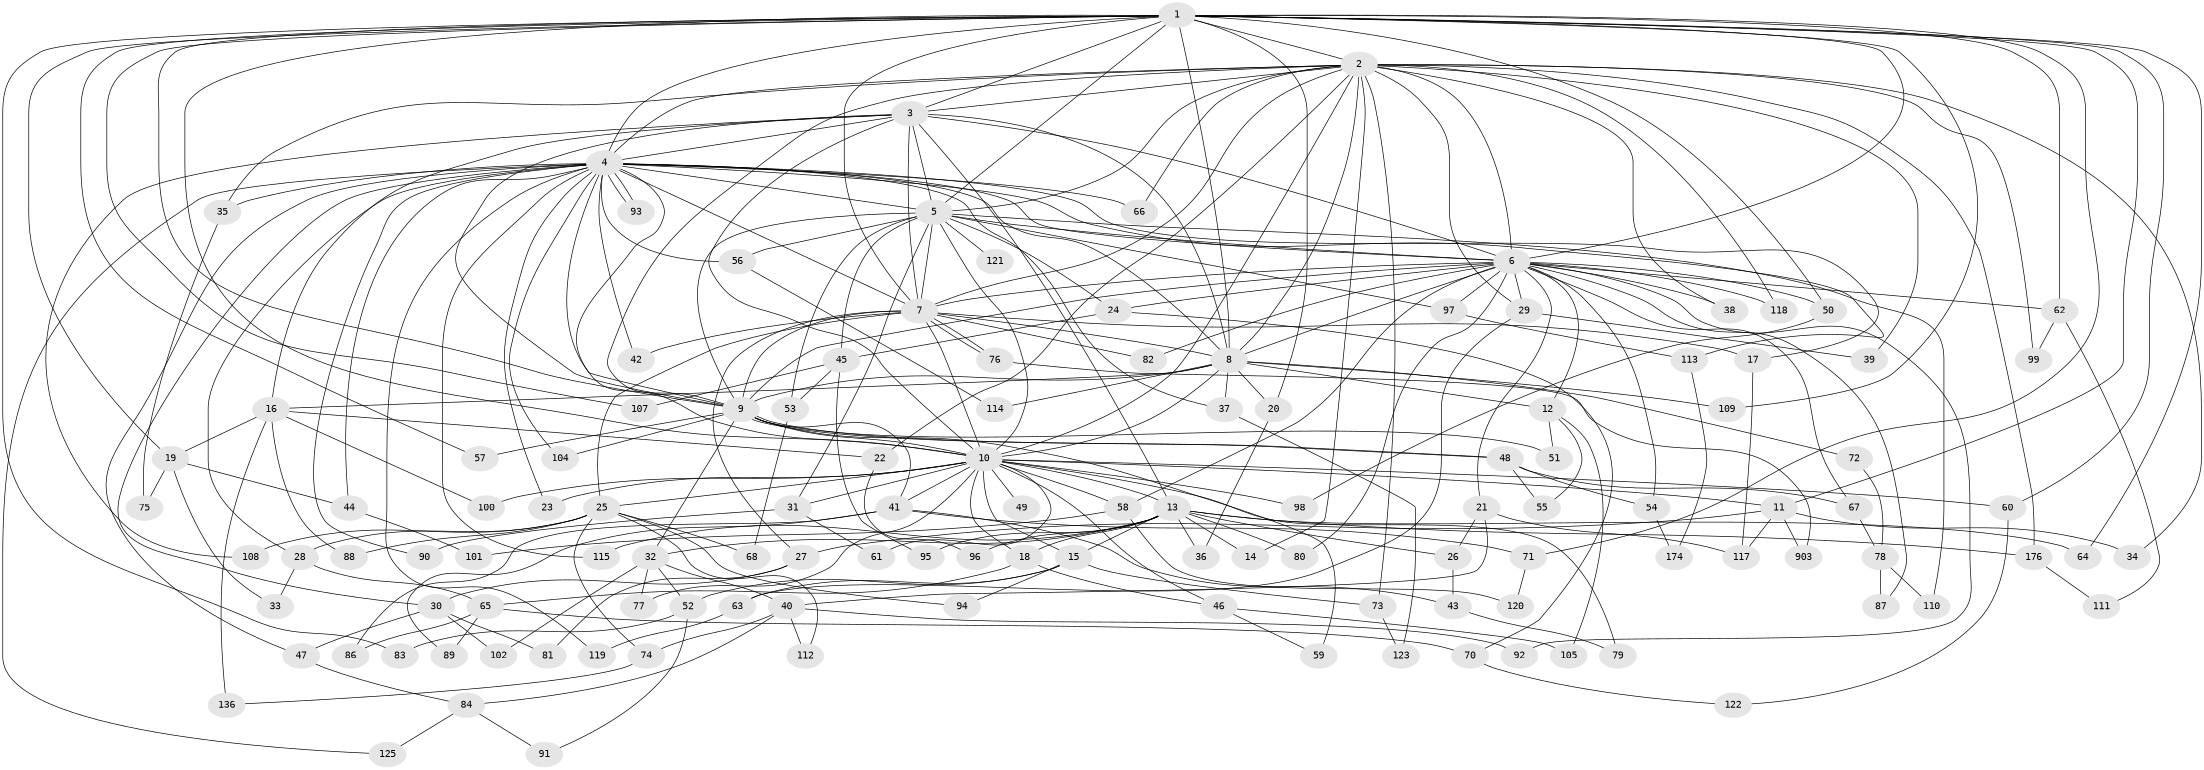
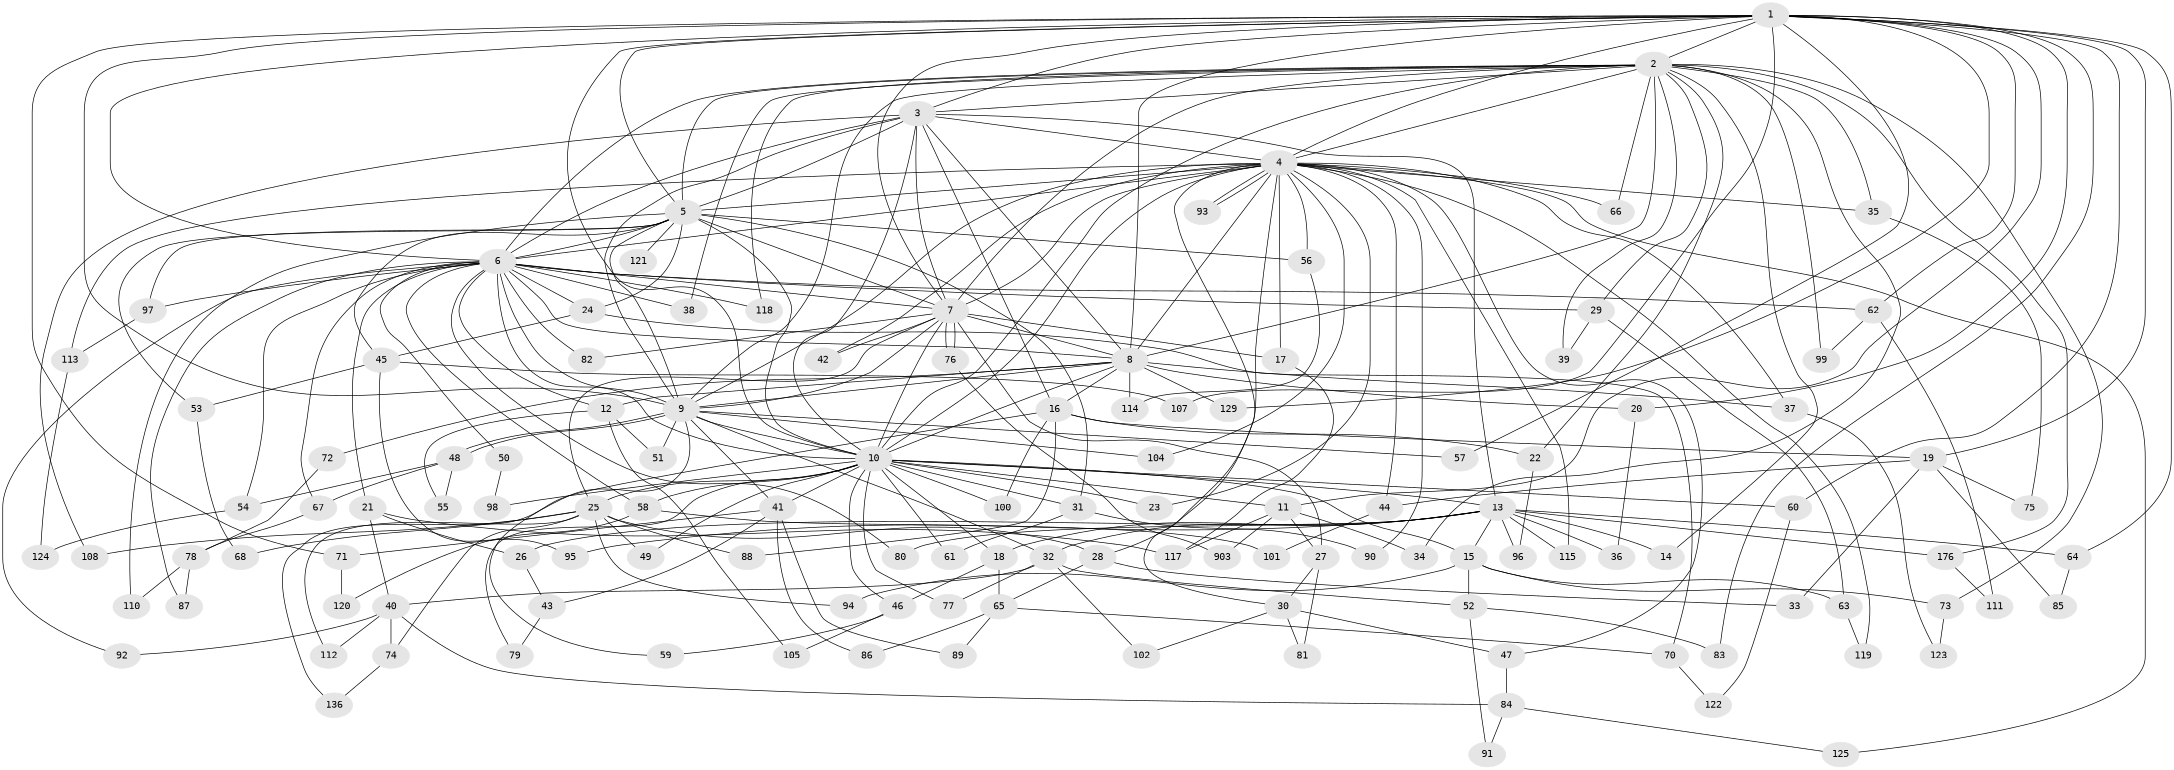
  graph {
    fontname="DejaVu Sans Mono"
    node [color=gray90 fontname="DejaVu Sans Mono" style=filled]
    edge [fontname="DejaVu Sans Mono"]
    1
    2
    3
    4
    5
    6
    7
    8
    9
    10
    11
    19
    20
    50
    57
    60
    62
    64
    71
    83
    107
-   109
+   109 [label=129]
    14
    22
    29
    34
    35
    38
    39
    66
    73
    99
    n33 [label=176]
    118
    13
    16
    108
    17
    23
    28
    30
    37
    42
    44
    47
    56
    90
    93
    104
    113
    115
    119
    125
    121
    24
    31
    45
    53
    97
    110
    12
    21
    54
    58
    67
    80
    82
    87
    92
    25
    27
    76
    72
    114
    32
    41
    48
    51
    59
    15
    18
    46
    49
    61
    77
    79
    98
    100
    n89 [label=903]
    117
    33
    75
+   85
    36
    122
    111
    120
    96
    63
    123
    26
    95
    88
    n104 [label=136]
    65
    81
    102
    101
    84
-   124 [label=174]
+   124
    70
    68
    55
    105
    40
    78
    94
    74
    112
    52
    43
    86
    89
    91
    1 -- 2
    1 -- 3
    1 -- 4
    1 -- 5
    1 -- 6
    1 -- 7
    1 -- 8
    1 -- 9
    1 -- 10
    1 -- 11
    1 -- 19
    1 -- 20
-   1 -- 50
    1 -- 57
    1 -- 60
    1 -- 62
    1 -- 64
    1 -- 71
    1 -- 83
    1 -- 107
    1 -- 109
    2 -- 3
    2 -- 4
    2 -- 5
    2 -- 6
    2 -- 7
    2 -- 8
    2 -- 9
    2 -- 10
    2 -- 14
    2 -- 22
    2 -- 29
    2 -- 34
    2 -- 35
    2 -- 38
    2 -- 39
    2 -- 66
    2 -- 73
    2 -- 99
    2 -- n33
    2 -- 118
    3 -- 4
    3 -- 5
    3 -- 6
    3 -- 7
    3 -- 8
    3 -- 9
    3 -- 10
    3 -- 13
    3 -- 16
    3 -- 108
    4 -- 5
    4 -- 6
    4 -- 7
    4 -- 8
    4 -- 9
    4 -- 10
    4 -- 35
    4 -- 66
    4 -- 17
    4 -- 23
    4 -- 28
    4 -- 30
    4 -- 37
    4 -- 42
    4 -- 44
    4 -- 47
    4 -- 56
    4 -- 90
    4 -- 93
    4 -- 93
    4 -- 104
    4 -- 113
    4 -- 115
    4 -- 119
    4 -- 125
    5 -- 6
    5 -- 7
    5 -- 9
    5 -- 10
    5 -- 56
    5 -- 121
    5 -- 24
    5 -- 31
    5 -- 45
    5 -- 53
    5 -- 97
    5 -- 110
    6 -- 7
    6 -- 8
    6 -- 9
+   6 -- 10
    6 -- 50
    6 -- 62
    6 -- 29
    6 -- 38
    6 -- 118
    6 -- 24
    6 -- 97
    6 -- 12
    6 -- 21
    6 -- 54
    6 -- 58
    6 -- 67
    6 -- 80
    6 -- 82
    6 -- 87
    6 -- 92
    7 -- 8
    7 -- 9
    7 -- 10
    7 -- 17
    7 -- 42
    7 -- 82
    7 -- 25
    7 -- 27
    7 -- 76
    7 -- 76
    8 -- 9
    8 -- 10
    8 -- 20
    8 -- 109
    8 -- 16
    8 -- 37
    8 -- 12
    8 -- 72
    8 -- 114
    9 -- 10
    9 -- 57
    9 -- 104
    9 -- 32
    9 -- 41
    9 -- 48
    9 -- 48
    9 -- 51
    9 -- 59
    10 -- 11
    10 -- 60
    10 -- 13
    10 -- 23
    10 -- 31
    10 -- 58
    10 -- 25
    10 -- 41
    10 -- 15
    10 -- 18
    10 -- 46
    10 -- 49
    10 -- 61
    10 -- 77
    10 -- 79
    10 -- 98
    10 -- 100
    11 -- 34
    11 -- 27
    11 -- n89
    11 -- 117
    19 -- 44
    19 -- 33
    19 -- 75
+   19 -- 85
    20 -- 36
    50 -- 98
    60 -- 122
    62 -- 99
    62 -- 111
+   64 -- 85
    71 -- 120
    22 -- 96
    29 -- 39
    29 -- 63
    35 -- 75
    73 -- 123
    n33 -- 111
    13 -- 64
    13 -- 14
    13 -- n33
    13 -- 115
    13 -- 80
    13 -- 32
    13 -- 15
    13 -- 18
    13 -- 36
    13 -- 96
    13 -- 26
    13 -- 95
    16 -- 19
    16 -- 22
    16 -- 100
    16 -- 88
    16 -- n104
    17 -- 117
    28 -- 33
    28 -- 65
    30 -- 47
    30 -- 81
    30 -- 102
    37 -- 123
    44 -- 101
    47 -- 84
    56 -- 114
    113 -- 124
    24 -- 45
    24 -- 70
    31 -- 90
    31 -- 61
    45 -- 107
    45 -- 53
    45 -- 95
    53 -- 68
    97 -- 113
    12 -- 51
    12 -- 55
    12 -- 105
    21 -- 117
    21 -- 26
    21 -- 40
    54 -- 124
    58 -- 120
    58 -- 101
    67 -- 78
    25 -- 108
    25 -- 28
+   25 -- 49
    25 -- 88
    25 -- 68
    25 -- 94
    25 -- 74
    25 -- 112
    27 -- 30
    27 -- 81
    76 -- n89
    72 -- 78
    32 -- 77
    32 -- 102
    32 -- 40
    32 -- 52
    41 -- 71
    41 -- 43
    41 -- 86
    41 -- 89
    48 -- 54
    48 -- 67
    48 -- 55
    15 -- 73
    15 -- 63
    15 -- 94
    15 -- 52
    18 -- 46
    18 -- 65
    46 -- 59
    46 -- 105
    63 -- 119
    26 -- 43
    65 -- 70
    65 -- 86
    65 -- 89
    84 -- 125
    84 -- 91
    70 -- 122
    40 -- 92
    40 -- 84
    40 -- 74
    40 -- 112
    78 -- 110
    78 -- 87
    74 -- n104
    52 -- 83
    52 -- 91
    43 -- 79
  }
